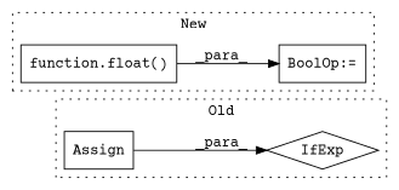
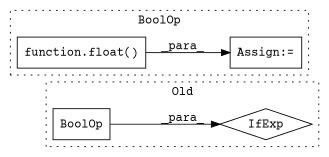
  digraph {
    fontname="Courier Prime"
    rankdir=LR
    node [fontname="Courier Prime" shape=box]
    edge [fontname="Courier Prime"]
    n1 [a=51 l="16,18" label=IfExp s="9678,9747" shape=diamond]
-   n2 [a=72 l=53 label=Assign s=9694]
+   n2 [a=72 l=53 label=BoolOp s=9694]
    n3 [a=75 l="19,10" label="function.float()" s="9462,9608"]
-   n4 [a=68 l=4 label="BoolOp:=" s=9915]
+   n4 [a=68 l=4 label="Assign:=" s=9915]
    subgraph cluster_1 {
      label=Old
      style=dotted
      n1
      n2
    }
    subgraph cluster_2 {
-     label=New
+     label=BoolOp
      style=dotted
      n3
      n4
    }
    n2 -> n1 [label=_para_]
    n3 -> n4 [label=_para_]
  }
